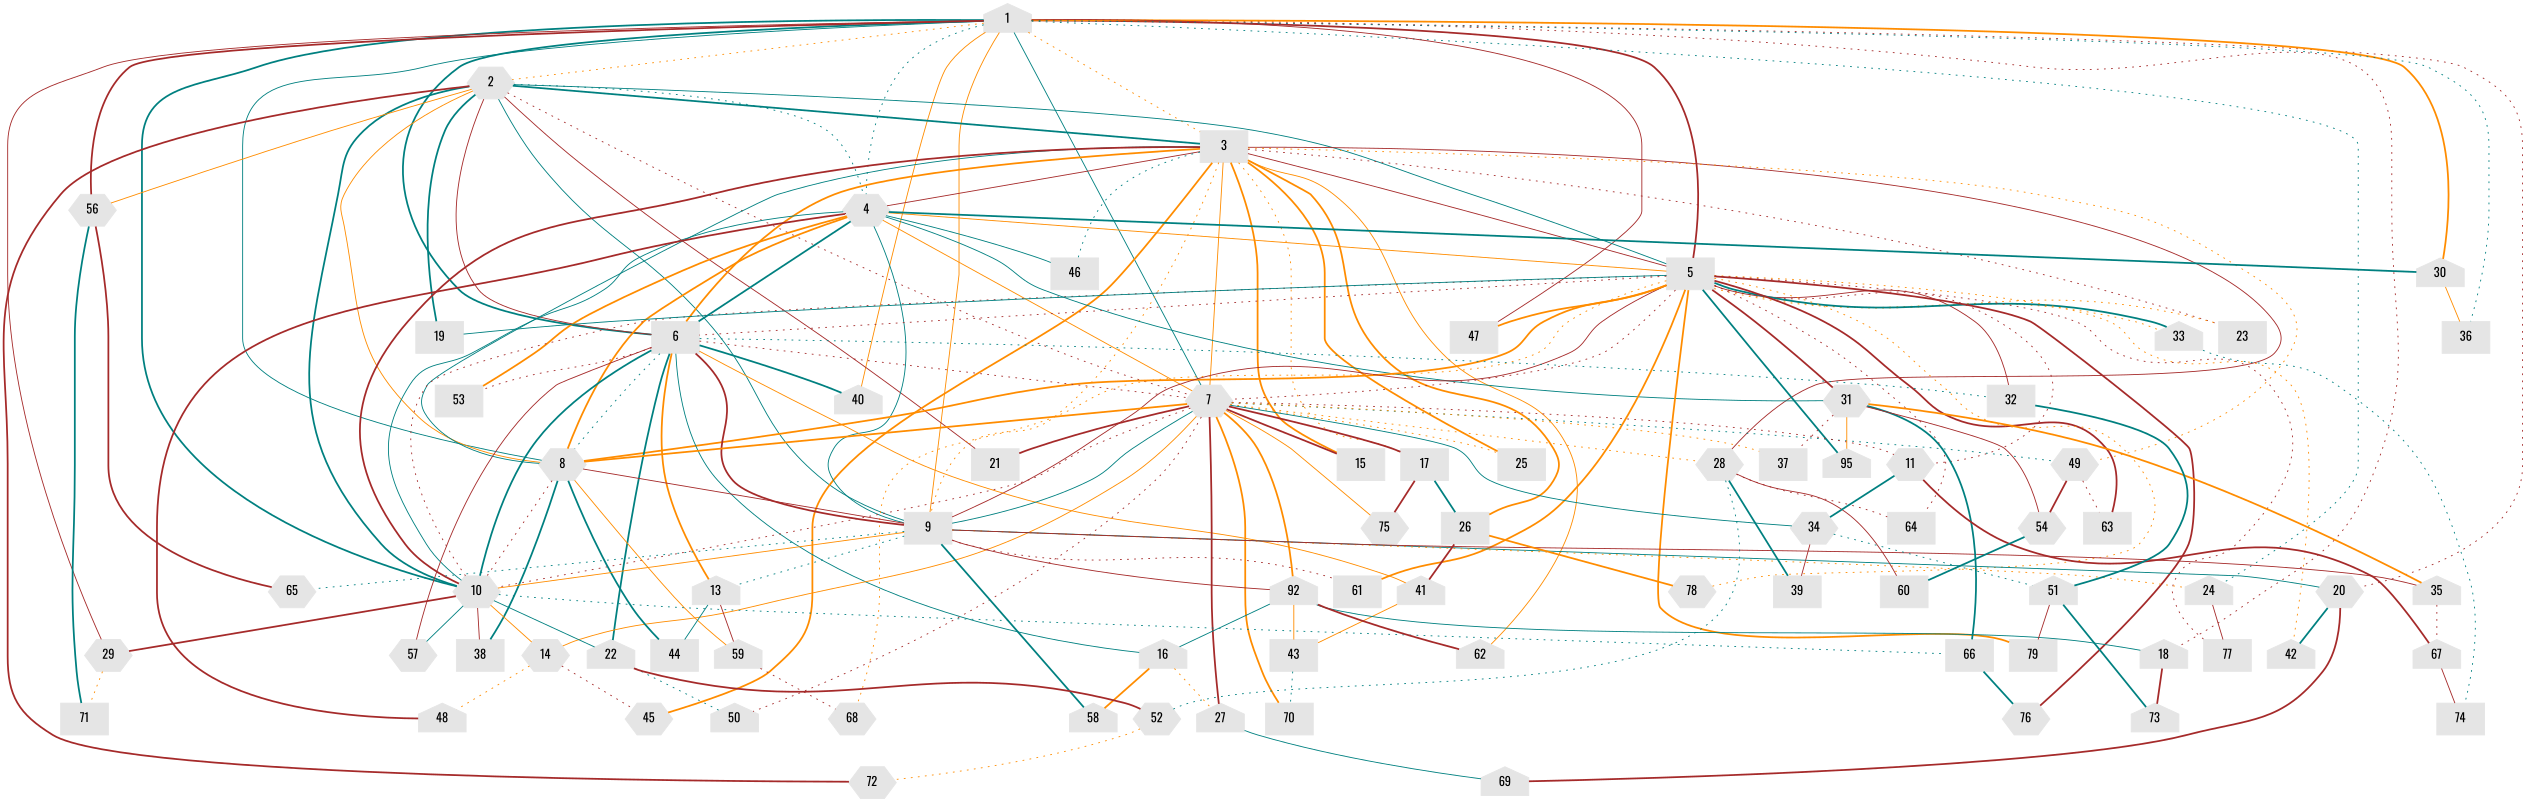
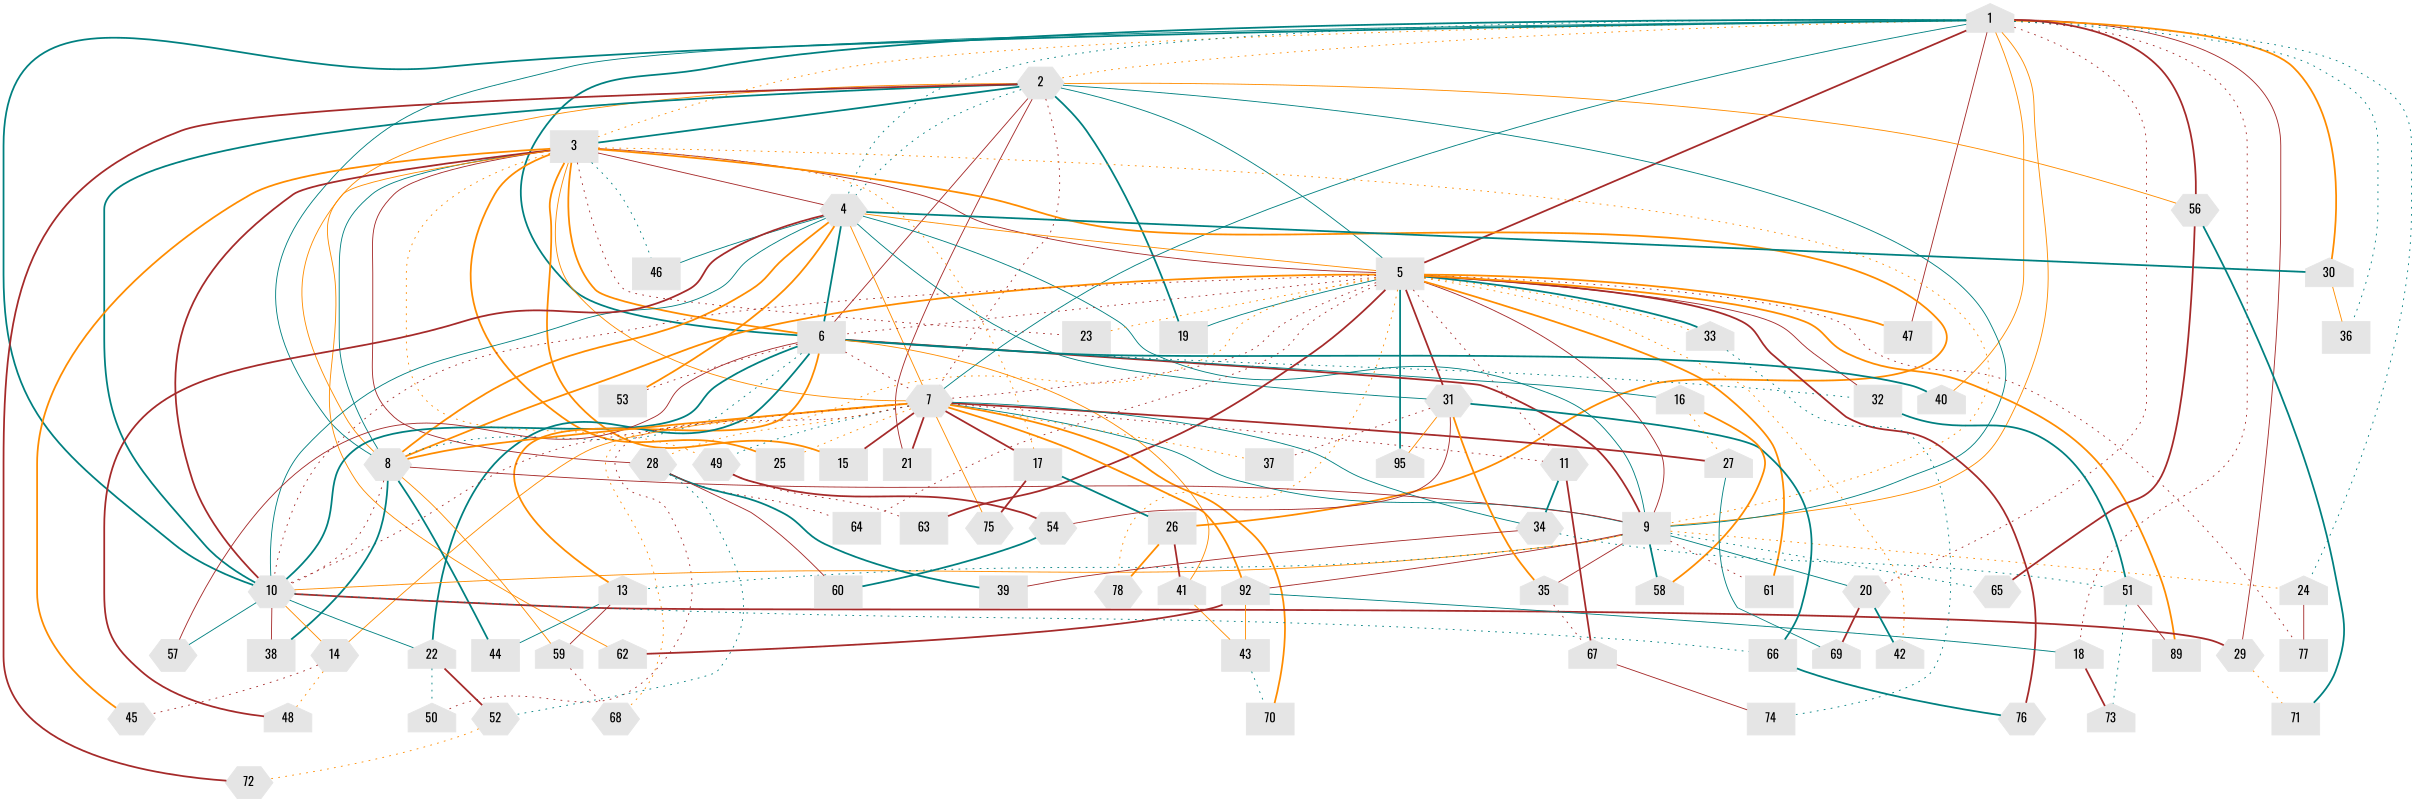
  graph {
    fontname=Oswald
    node [color=gray90 fontname=Oswald shape=box style=filled]
    edge [color=brown fontname=Oswald style=bold]
    1 [shape=house]
    2 [shape=hexagon]
    3
    4 [shape=hexagon]
    5
    6
    7 [shape=hexagon]
    8 [shape=hexagon]
    9
    10 [shape=hexagon]
    18 [shape=house]
    20 [shape=hexagon]
    24 [shape=house]
    29 [shape=hexagon]
    30 [shape=house]
    36
    40 [shape=house]
    47
    56 [shape=hexagon]
    19
    21
    72 [shape=hexagon]
    15
    17
    23
    25
    26
    28 [shape=hexagon]
    45 [shape=hexagon]
    46
    49 [shape=hexagon]
    62 [shape=house]
    31 [shape=hexagon]
    48 [shape=house]
    53
    11 [shape=hexagon]
    32
    33 [shape=house]
    42 [shape=house]
    n40 [label=95 shape=house]
    61
    63
    64
    68 [shape=hexagon]
    76 [shape=hexagon]
    77
    78 [shape=hexagon]
-   79
+   79 [label=89]
    13 [shape=house]
    16 [shape=house]
    22 [shape=house]
    41 [shape=house]
    57 [shape=hexagon]
    n54 [label=92 shape=house]
    14 [shape=hexagon]
    27 [shape=house]
    34 [shape=hexagon]
    37
    50 [shape=house]
    70
    75 [shape=hexagon]
    38
    44
    59 [shape=house]
    35 [shape=house]
    58 [shape=house]
    65 [shape=hexagon]
    66
    73 [shape=house]
    69 [shape=house]
    71
    52 [shape=hexagon]
    39
    60
    54 [shape=hexagon]
    67 [shape=house]
    51 [shape=house]
    74
    43
    1 -- 2 [color=darkorange style=dotted]
    1 -- 3 [color=darkorange style=dotted]
    1 -- 4 [color=teal style=dotted]
    1 -- 5
    1 -- 6 [color=teal]
    1 -- 7 [color=teal style=solid]
    1 -- 8 [color=teal style=solid]
    1 -- 9 [color=darkorange style=solid]
    1 -- 10 [color=teal]
    1 -- 18 [style=dotted]
    1 -- 20 [style=dotted]
    1 -- 24 [color=teal style=dotted]
    1 -- 29 [style=solid]
    1 -- 30 [color=darkorange]
    1 -- 36 [color=teal style=dotted]
    1 -- 40 [color=darkorange style=solid]
    1 -- 47 [style=solid]
    1 -- 56
    2 -- 3 [color=teal]
    2 -- 4 [color=teal style=dotted]
    2 -- 5 [color=teal style=solid]
    2 -- 6 [style=solid]
    2 -- 7 [style=dotted]
    2 -- 8 [color=darkorange style=solid]
    2 -- 9 [color=teal style=solid]
    2 -- 10 [color=teal]
    2 -- 56 [color=darkorange style=solid]
    2 -- 19 [color=teal]
    2 -- 21 [style=solid]
    2 -- 72
    3 -- 4 [style=solid]
    3 -- 5 [style=solid]
    3 -- 6 [color=darkorange]
    3 -- 7 [color=darkorange style=solid]
    3 -- 8 [color=teal style=solid]
    3 -- 9 [color=darkorange style=dotted]
    3 -- 10
    3 -- 15 [color=darkorange]
    3 -- 17 [color=darkorange style=dotted]
    3 -- 23 [style=dotted]
    3 -- 25 [color=darkorange]
    3 -- 26 [color=darkorange]
    3 -- 28 [style=solid]
    3 -- 45 [color=darkorange]
    3 -- 46 [color=teal style=dotted]
    3 -- 49 [color=darkorange style=dotted]
    3 -- 62 [color=darkorange style=solid]
    4 -- 5 [color=darkorange style=solid]
    4 -- 6 [color=teal]
    4 -- 7 [color=darkorange style=solid]
    4 -- 8 [color=darkorange]
    4 -- 9 [color=teal style=solid]
    4 -- 10 [color=teal style=solid]
    4 -- 30 [color=teal]
    4 -- 46 [color=teal style=solid]
    4 -- 31 [color=teal style=solid]
    4 -- 48
    4 -- 53 [color=darkorange]
    5 -- 6 [style=dotted]
    5 -- 7 [style=dotted]
    5 -- 8 [color=darkorange]
    5 -- 9 [style=solid]
    5 -- 10 [style=dotted]
    5 -- 47 [color=darkorange]
    5 -- 19 [color=teal style=solid]
    5 -- 23 [color=darkorange style=dotted]
    5 -- 31
    5 -- 11 [style=dotted]
    5 -- 32 [style=solid]
    5 -- 33 [color=darkorange style=dotted]
    5 -- 33 [color=teal]
    5 -- 42 [color=darkorange style=dotted]
    5 -- n40 [color=teal]
    5 -- 61 [color=darkorange]
    5 -- 63
    5 -- 64 [style=dotted]
    5 -- 68 [color=darkorange style=dotted]
    5 -- 76
    5 -- 77 [style=dotted]
    5 -- 78 [color=darkorange style=dotted]
    5 -- 79 [color=darkorange]
    6 -- 7 [style=dotted]
    6 -- 8 [color=teal style=dotted]
    6 -- 9
    6 -- 10 [color=teal]
    6 -- 40 [color=teal]
    6 -- 53 [style=dotted]
    6 -- 32 [color=teal style=dotted]
    6 -- 13 [color=darkorange]
    6 -- 16 [color=teal style=solid]
    6 -- 22 [color=teal]
    6 -- 41 [color=darkorange style=solid]
    6 -- 57 [style=solid]
    7 -- 8 [color=darkorange]
    7 -- 9 [color=teal style=solid]
    7 -- 10 [style=dotted]
    7 -- 21
    7 -- 15
    7 -- 17
    7 -- 25 [color=darkorange style=dotted]
    7 -- 28 [color=darkorange style=dotted]
    7 -- 49 [color=teal style=dotted]
    7 -- 11 [style=dotted]
    7 -- n54 [color=darkorange]
    7 -- 14 [color=darkorange style=solid]
    7 -- 27
    7 -- 34 [color=teal style=solid]
    7 -- 37 [color=darkorange style=dotted]
    7 -- 50 [style=dotted]
    7 -- 70 [color=darkorange]
    7 -- 75 [color=darkorange style=solid]
    8 -- 9 [style=solid]
    8 -- 10 [style=dotted]
    8 -- 38 [color=teal]
    8 -- 44 [color=teal]
    8 -- 59 [color=darkorange style=solid]
    9 -- 10 [color=darkorange style=solid]
    9 -- 20 [color=teal style=solid]
    9 -- 24 [color=darkorange style=dotted]
    9 -- 61 [style=dotted]
    9 -- 13 [color=teal style=dotted]
    9 -- n54 [style=solid]
    9 -- 35 [style=solid]
    9 -- 58 [color=teal]
    9 -- 65 [color=teal style=dotted]
    10 -- 29
    10 -- 22 [color=teal style=solid]
    10 -- 57 [color=teal style=solid]
    10 -- 14 [color=darkorange style=solid]
    10 -- 38 [style=solid]
    10 -- 66 [color=teal style=dotted]
    18 -- 73
    20 -- 42 [color=teal]
    20 -- 69
    24 -- 77 [style=solid]
    29 -- 71 [color=darkorange style=dotted]
    30 -- 36 [color=darkorange style=solid]
    56 -- 65
    56 -- 71 [color=teal]
    17 -- 26 [color=teal]
    17 -- 75
    26 -- 78 [color=darkorange]
    26 -- 41
    28 -- 64 [style=dotted]
    28 -- 52 [color=teal style=dotted]
    28 -- 39 [color=teal]
    28 -- 60 [style=solid]
    49 -- 63 [style=dotted]
    49 -- 54
    31 -- n40 [color=darkorange style=solid]
    31 -- 37 [style=dotted]
    31 -- 35 [color=darkorange]
    31 -- 66 [color=teal]
    31 -- 54 [style=solid]
    11 -- 34 [color=teal]
    11 -- 67
    32 -- 51 [color=teal]
    33 -- 74 [color=teal style=dotted]
    13 -- 44 [color=teal style=solid]
    13 -- 59 [style=solid]
    16 -- 27 [color=darkorange style=dotted]
    16 -- 58 [color=darkorange]
    22 -- 50 [color=teal style=dotted]
    22 -- 52
    41 -- 43 [color=darkorange style=solid]
    n54 -- 18 [color=teal style=solid]
    n54 -- 62
-   n54 -- 16 [color=teal style=solid]
    n54 -- 43 [color=darkorange style=solid]
    14 -- 45 [style=dotted]
    14 -- 48 [color=darkorange style=dotted]
    27 -- 69 [color=teal style=solid]
    34 -- 39 [style=solid]
    34 -- 51 [color=teal style=dotted]
    59 -- 68 [style=dotted]
    35 -- 67 [style=dotted]
    66 -- 76 [color=teal]
    52 -- 72 [color=darkorange style=dotted]
    54 -- 60 [color=teal]
    67 -- 74 [style=solid]
    51 -- 79 [style=solid]
-   51 -- 73 [color=teal]
+   51 -- 73 [color=teal style=dotted]
    43 -- 70 [color=teal style=dotted]
  }
